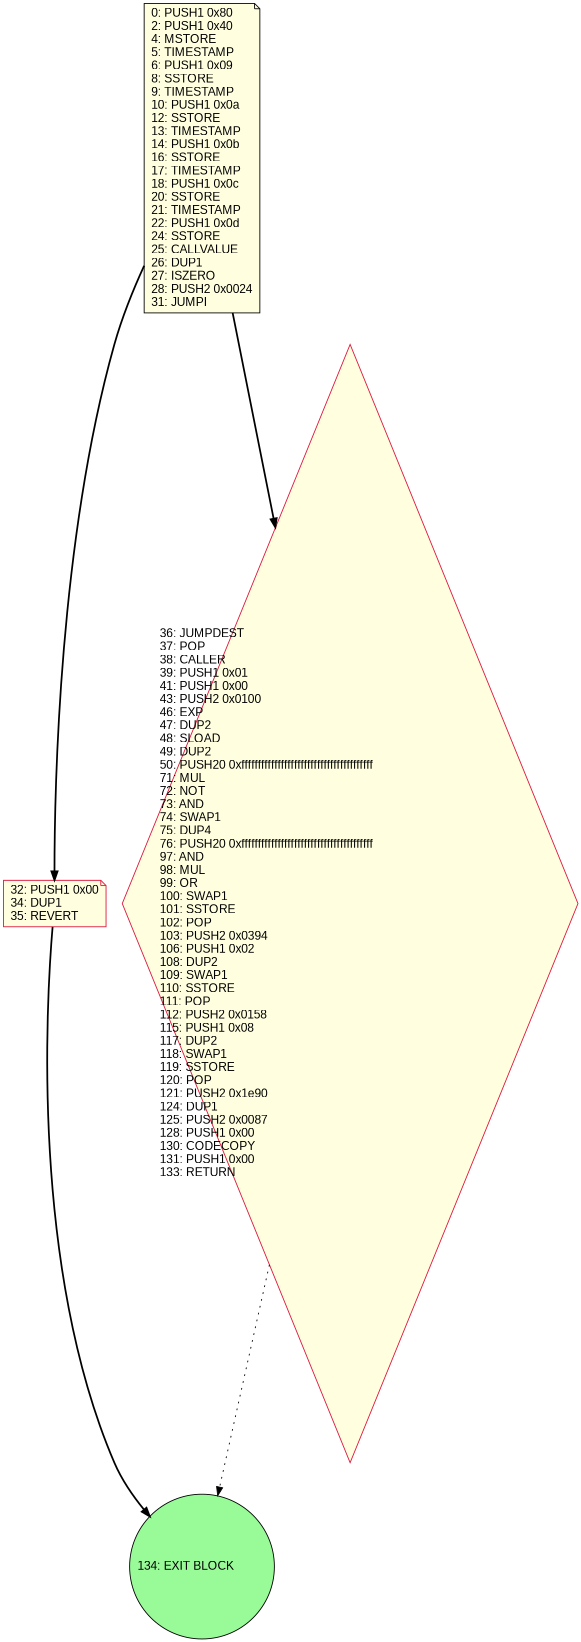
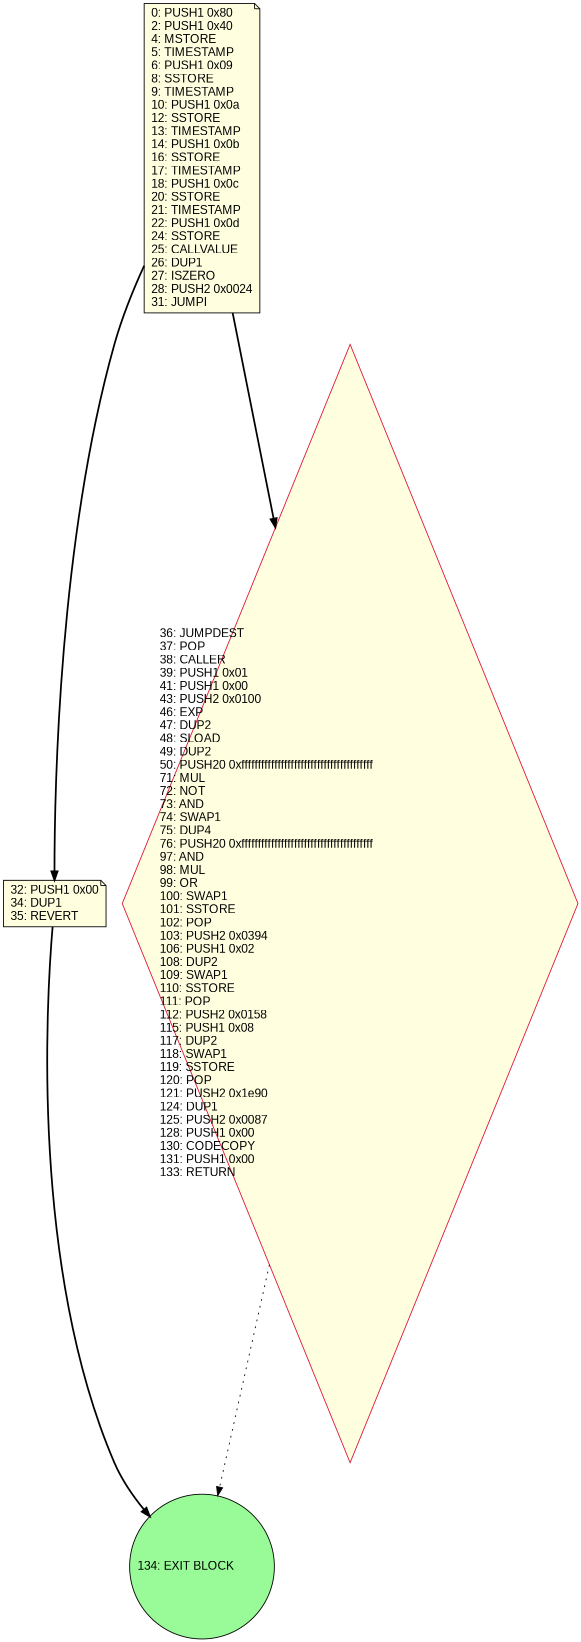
  digraph {
    rankdir=UD
    node [color=black fillcolor=lightyellow fontcolor=black fontname=arial shape=note style=filled]
    edge [style=bold]
    n1 [label="0: PUSH1 0x80\l2: PUSH1 0x40\l4: MSTORE\l5: TIMESTAMP\l6: PUSH1 0x09\l8: SSTORE\l9: TIMESTAMP\l10: PUSH1 0x0a\l12: SSTORE\l13: TIMESTAMP\l14: PUSH1 0x0b\l16: SSTORE\l17: TIMESTAMP\l18: PUSH1 0x0c\l20: SSTORE\l21: TIMESTAMP\l22: PUSH1 0x0d\l24: SSTORE\l25: CALLVALUE\l26: DUP1\l27: ISZERO\l28: PUSH2 0x0024\l31: JUMPI\l"]
-   n2 [color=crimson label="32: PUSH1 0x00\l34: DUP1\l35: REVERT\l"]
+   n2 [label="32: PUSH1 0x00\l34: DUP1\l35: REVERT\l"]
    n3 [color=crimson label="36: JUMPDEST\l37: POP\l38: CALLER\l39: PUSH1 0x01\l41: PUSH1 0x00\l43: PUSH2 0x0100\l46: EXP\l47: DUP2\l48: SLOAD\l49: DUP2\l50: PUSH20 0xffffffffffffffffffffffffffffffffffffffff\l71: MUL\l72: NOT\l73: AND\l74: SWAP1\l75: DUP4\l76: PUSH20 0xffffffffffffffffffffffffffffffffffffffff\l97: AND\l98: MUL\l99: OR\l100: SWAP1\l101: SSTORE\l102: POP\l103: PUSH2 0x0394\l106: PUSH1 0x02\l108: DUP2\l109: SWAP1\l110: SSTORE\l111: POP\l112: PUSH2 0x0158\l115: PUSH1 0x08\l117: DUP2\l118: SWAP1\l119: SSTORE\l120: POP\l121: PUSH2 0x1e90\l124: DUP1\l125: PUSH2 0x0087\l128: PUSH1 0x00\l130: CODECOPY\l131: PUSH1 0x00\l133: RETURN\l" shape=diamond]
    n4 [fillcolor=palegreen label="134: EXIT BLOCK\l" shape=circle]
    n1 -> n2
    n1 -> n3
    n2 -> n4
    n3 -> n4 [style=dotted]
  }
